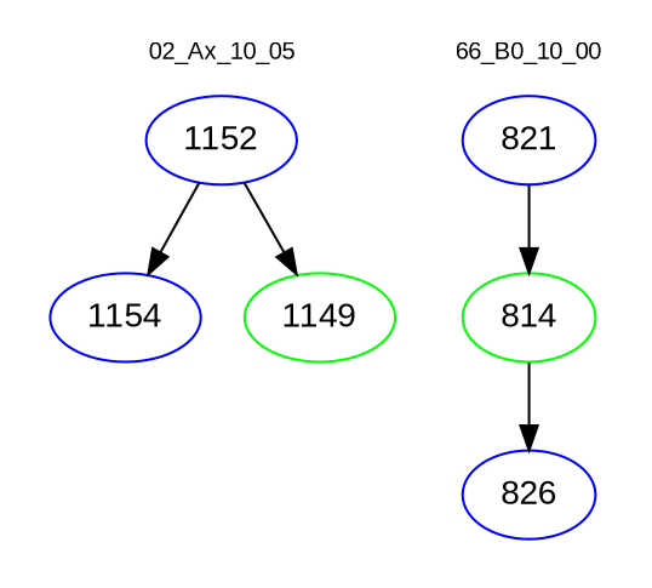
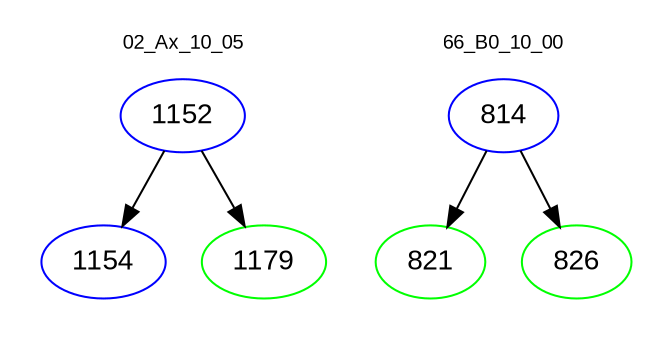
  digraph {
    fontname="Liberation Sans"
    node [color=blue fontname="Liberation Sans"]
    edge [color=black fontname="Liberation Sans"]
    n1 [label=1152]
    n2 [label=1154]
-   n3 [color=green label=1149]
-   n4 [color=green label=814]
-   n5 [label=821]
-   n6 [label=826]
+   n3 [color=green label=1179]
+   n4 [label=814]
+   n5 [color=green label=821]
+   n6 [color=green label=826]
    subgraph cluster_1 {
      color=white
      fontsize=10
      label="02_Ax_10_05"
      n1
      n2
      n3
    }
    subgraph cluster_2 {
      color=white
      fontsize=10
      label="66_B0_10_00"
      n4
      n5
      n6
    }
    n1 -> n2
    n1 -> n3
-   n5 -> n4
+   n4 -> n5
    n4 -> n6
  }
